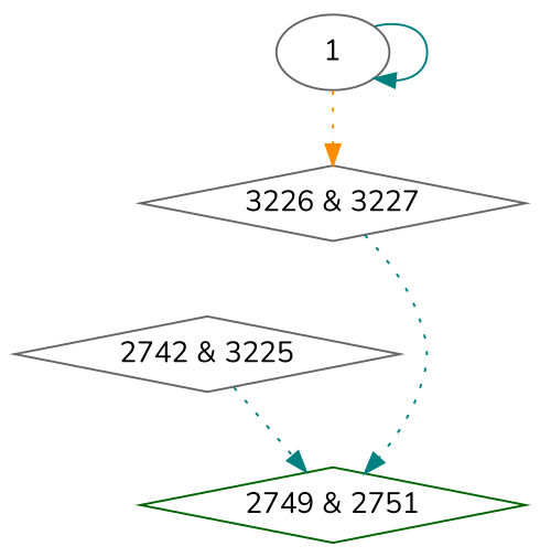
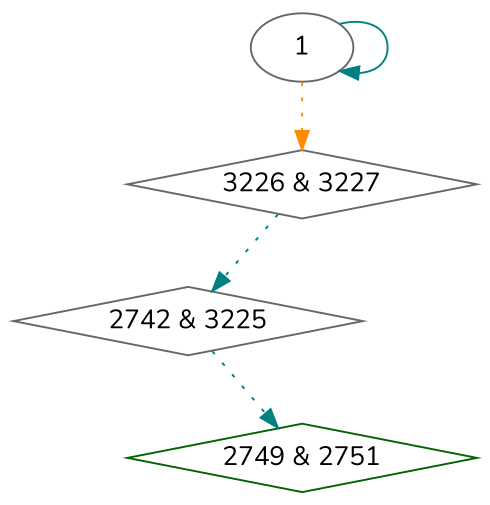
  digraph {
    fontname=Nunito
    node [color=gray40 fontname=Nunito shape=diamond]
    edge [color=teal fontname=Nunito style=dotted]
    n1 [label="2742 & 3225"]
    n2 [color=darkgreen label="2749 & 2751"]
    n3 [label="3226 & 3227"]
    n4 [label=1 shape=""]
    n1 -> n2
-   n3 -> n2
+   n3 -> n1
    n4 -> n3 [color=darkorange]
    n4 -> n4 [style=solid]
  }
